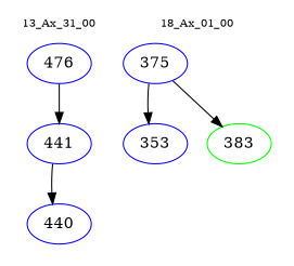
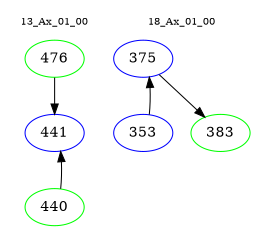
  digraph {
    node [color=blue]
    edge [color=black]
    n1 [label=441]
-   n2 [label=440]
-   n3 [label=476]
+   n2 [color=green label=440]
+   n3 [color=green label=476]
    n4 [label=375]
    n5 [label=353]
    n6 [color=green label=383]
    subgraph cluster_1 {
      color=white
      fontsize=10
-     label="13_Ax_31_00"
+     label="13_Ax_01_00"
      n1
      n2
      n3
    }
    subgraph cluster_2 {
      color=white
      fontsize=10
      label="18_Ax_01_00"
      n4
      n5
      n6
    }
-   n1 -> n2
+   n2 -> n1
    n3 -> n1
-   n4 -> n5
+   n5 -> n4
    n4 -> n6
  }
